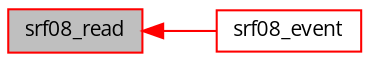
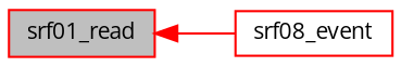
  digraph {
    rankdir=LR
    fontname="Open Sans"
    node [color=red fontname="Open Sans" fontsize=10 shape=record style=filled]
-   n1 [fillcolor=grey75 fontcolor=black height=0.2 label=srf08_read width=0.4]
+   n1 [fillcolor=grey75 fontcolor=black height=0.2 label=srf01_read width=0.4]
    n2 [fillcolor=white height=0.2 label=srf08_event width=0.4]
    n1 -> n2 [color=red dir=back fontname="Open Sans" fontsize=10 labelfontname=FreeSans labelfontsize=10 style=solid]
  }
